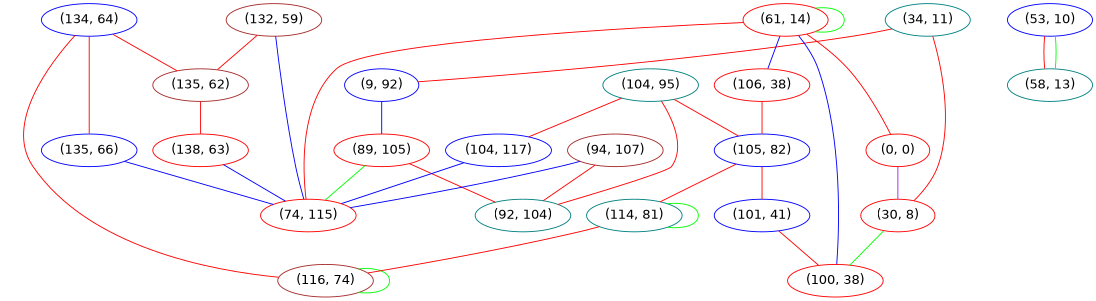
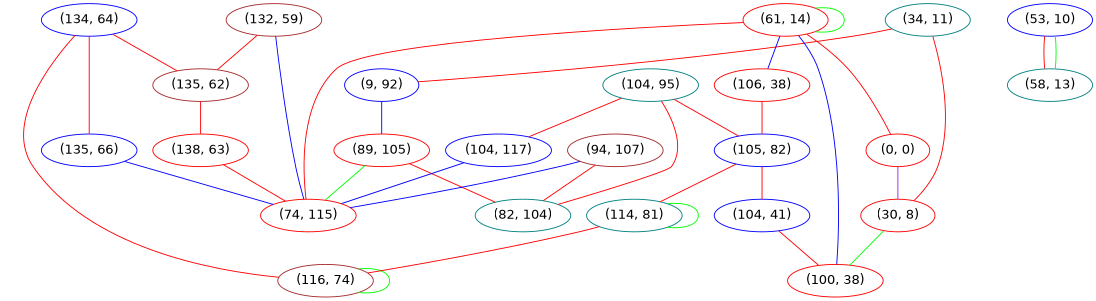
  graph {
    fontname="DejaVu Sans"
    node [color=red fontname="DejaVu Sans"]
    edge [color=red fontname="DejaVu Sans" weight=1]
    "(34, 11)" [color=teal]
    "(9, 92)" [color=blue]
    "(30, 8)"
    "(58, 13)" [color=teal]
    "(53, 10)" [color=blue]
    "(89, 105)"
    "(100, 38)"
    "(135, 62)" [color=brown]
    "(134, 64)" [color=blue]
    "(135, 66)" [color=blue]
    "(116, 74)" [color=brown]
    "(138, 63)"
    "(74, 115)"
    "(104, 95)" [color=teal]
    "(105, 82)" [color=blue]
    "(104, 117)" [color=blue]
-   "(92, 104)" [color=teal]
-   "(104, 41)" [color=blue label="(101, 41)"]
+   "(92, 104)" [color=teal label="(82, 104)"]
+   "(104, 41)" [color=blue]
    "(114, 81)" [color=teal]
    "(61, 14)"
    "(106, 38)"
    "(0, 0)"
    "(132, 59)" [color=brown]
    "(94, 107)" [color=brown]
    "(34, 11)" -- "(9, 92)"
    "(34, 11)" -- "(30, 8)"
    "(9, 92)" -- "(89, 105)" [color=blue weight=3]
    "(30, 8)" -- "(100, 38)" [color=green weight=3]
    "(53, 10)" -- "(58, 13)"
    "(53, 10)" -- "(58, 13)" [color=green weight=2]
    "(89, 105)" -- "(74, 115)" [color=green weight=3]
    "(89, 105)" -- "(92, 104)"
    "(135, 62)" -- "(138, 63)"
    "(134, 64)" -- "(135, 62)"
    "(134, 64)" -- "(135, 66)"
    "(134, 64)" -- "(116, 74)"
    "(135, 66)" -- "(74, 115)" [color=blue weight=3]
    "(116, 74)" -- "(116, 74)" [color=green weight=2]
-   "(138, 63)" -- "(74, 115)" [color=blue weight=3]
+   "(138, 63)" -- "(74, 115)" [weight=3]
    "(104, 95)" -- "(105, 82)"
    "(104, 95)" -- "(104, 117)"
    "(104, 95)" -- "(92, 104)"
    "(105, 82)" -- "(104, 41)"
    "(105, 82)" -- "(114, 81)"
    "(104, 117)" -- "(74, 115)" [color=blue weight=3]
    "(104, 41)" -- "(100, 38)"
    "(114, 81)" -- "(116, 74)"
    "(114, 81)" -- "(114, 81)" [color=green weight=2]
    "(61, 14)" -- "(100, 38)" [color=blue weight=3]
    "(61, 14)" -- "(74, 115)"
    "(61, 14)" -- "(61, 14)" [color=green weight=2]
    "(61, 14)" -- "(106, 38)" [color=blue weight=3]
    "(61, 14)" -- "(0, 0)"
    "(106, 38)" -- "(105, 82)"
    "(0, 0)" -- "(30, 8)" [color=purple weight=4]
    "(132, 59)" -- "(135, 62)"
    "(132, 59)" -- "(74, 115)" [color=blue weight=3]
    "(94, 107)" -- "(74, 115)" [color=blue weight=3]
    "(94, 107)" -- "(92, 104)"
  }
